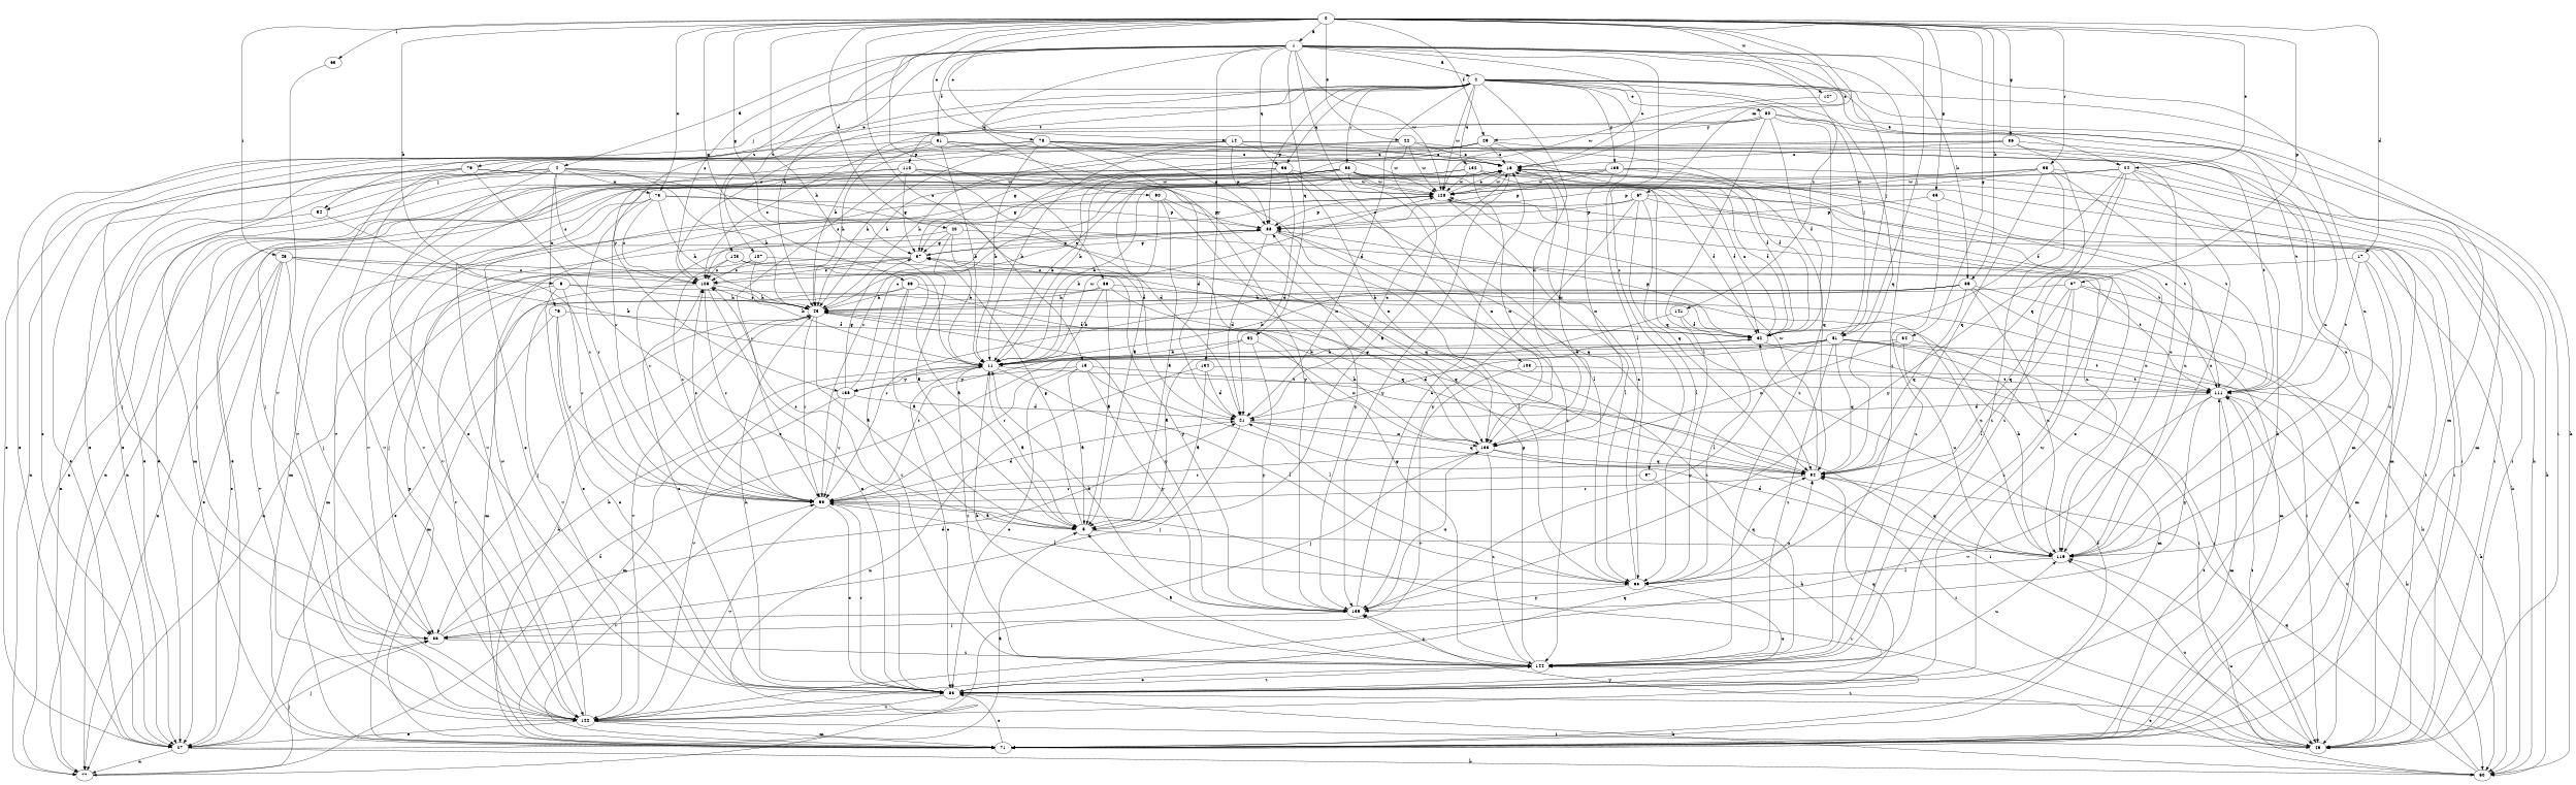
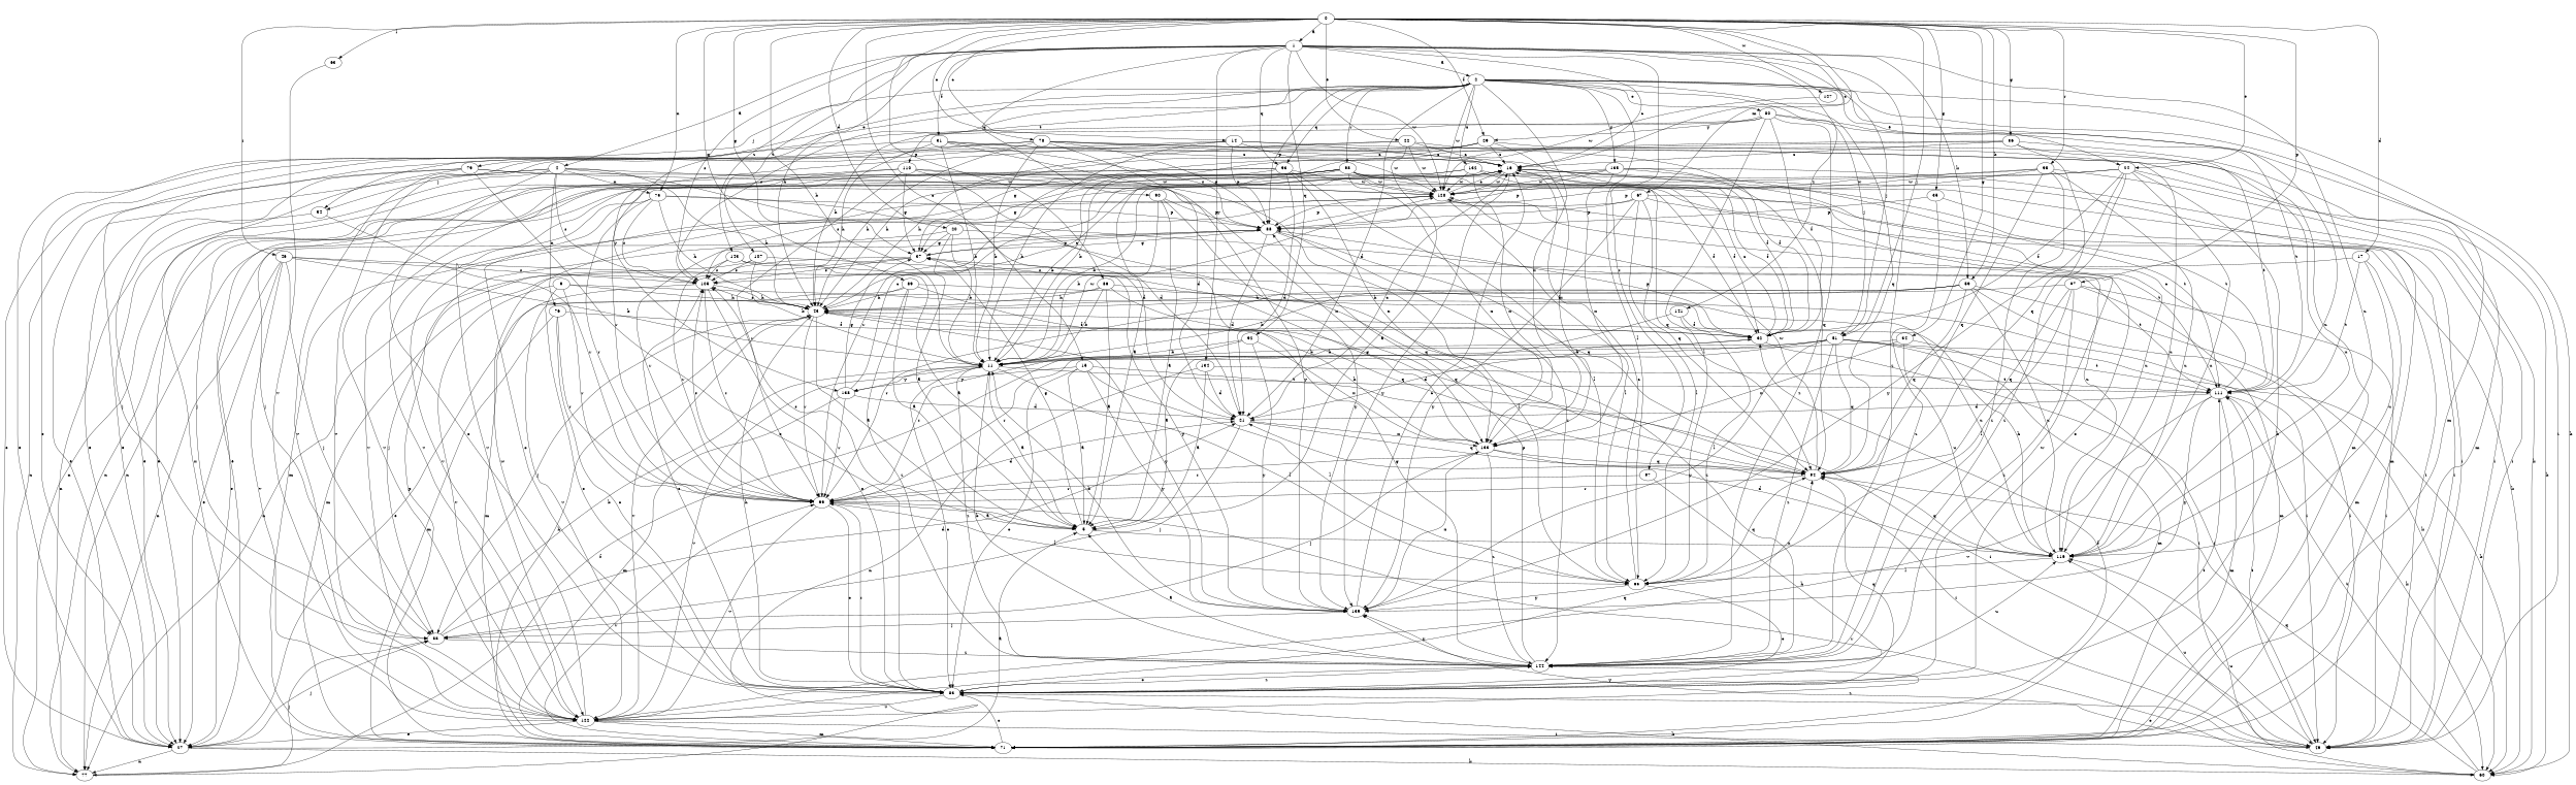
  strict digraph {
    0
    1
    9
    11
    14
    15
    16
    17
    20
    22
    24
    29
    34
    35
    36
    37
    46
    51
    59
    63
    67
    75
    78
    86
    87
    89
    95
    127
    2
    4
    31
    43
    90
    92
    93
    97
-   103
    105
    107
    116
    128
    134
    141
    143
    144
    83
    99
    122
    65
    138
    5
    111
    88
    49
    139
    71
    55
    32
    94
    27
    60
    133
    77
    21
    54
    79
    80
    98
    110
    132
    135
    76
    0 -> 1 [label=a]
-   0 -> 9 [label=b]
    0 -> 11 [label=b]
    0 -> 14 [label=c]
    0 -> 15 [label=c]
    0 -> 16 [label=c]
    0 -> 17 [label=d]
    0 -> 20 [label=d]
    0 -> 22 [label=e]
    0 -> 24 [label=e]
    0 -> 29 [label=f]
    0 -> 34 [label=g]
    0 -> 35 [label=g]
    0 -> 36 [label=g]
    0 -> 37 [label=g]
    0 -> 46 [label=i]
    0 -> 51 [label=j]
    0 -> 59 [label=k]
    0 -> 63 [label=l]
    0 -> 67 [label=m]
    0 -> 75 [label=n]
    0 -> 78 [label=o]
    0 -> 86 [label=p]
    0 -> 87 [label=p]
    0 -> 89 [label=q]
    0 -> 95 [label=r]
    0 -> 127 [label=w]
    1 -> 16 [label=c]
    1 -> 51 [label=j]
    1 -> 59 [label=k]
    1 -> 2 [label=a]
    1 -> 4 [label=a]
    1 -> 31 [label=f]
    1 -> 43 [label=h]
    1 -> 90 [label=q]
    1 -> 92 [label=q]
    1 -> 93 [label=q]
    1 -> 97 [label=r]
-   1 -> 103 [label=s]
    1 -> 105 [label=s]
    1 -> 107 [label=t]
    1 -> 116 [label=u]
    1 -> 128 [label=w]
    1 -> 134 [label=y]
    1 -> 141 [label=z]
    1 -> 143 [label=z]
    1 -> 144 [label=z]
    9 -> 43 [label=h]
    9 -> 116 [label=u]
    9 -> 83 [label=o]
    9 -> 99 [label=r]
    9 -> 122 [label=v]
    11 -> 128 [label=w]
    11 -> 144 [label=z]
    11 -> 83 [label=o]
    11 -> 122 [label=v]
    11 -> 65 [label=l]
    11 -> 138 [label=y]
    11 -> 5 [label=a]
    11 -> 111 [label=t]
    14 -> 11 [label=b]
    14 -> 16 [label=c]
    14 -> 116 [label=u]
    14 -> 128 [label=w]
    14 -> 99 [label=r]
    14 -> 122 [label=v]
    14 -> 88 [label=p]
    15 -> 83 [label=o]
    15 -> 65 [label=l]
    15 -> 138 [label=y]
    15 -> 5 [label=a]
    15 -> 49 [label=i]
    15 -> 139 [label=y]
    16 -> 128 [label=w]
    16 -> 111 [label=t]
    16 -> 139 [label=y]
    16 -> 71 [label=m]
    16 -> 55 [label=j]
    16 -> 32 [label=f]
    17 -> 105 [label=s]
    17 -> 116 [label=u]
    17 -> 111 [label=t]
    17 -> 71 [label=m]
    20 -> 11 [label=b]
    20 -> 37 [label=g]
    20 -> 99 [label=r]
    20 -> 5 [label=a]
    20 -> 94 [label=q]
    22 -> 16 [label=c]
    22 -> 43 [label=h]
    22 -> 128 [label=w]
    22 -> 5 [label=a]
    22 -> 32 [label=f]
    22 -> 27 [label=e]
    24 -> 11 [label=b]
    24 -> 116 [label=u]
    24 -> 128 [label=w]
    24 -> 144 [label=z]
    24 -> 83 [label=b]
    24 -> 139 [label=y]
    24 -> 32 [label=f]
    24 -> 60 [label=k]
    29 -> 11 [label=b]
    29 -> 16 [label=c]
    29 -> 43 [label=h]
    29 -> 71 [label=m]
    29 -> 27 [label=e]
    29 -> 133 [label=x]
    34 -> 11 [label=b]
    34 -> 116 [label=u]
    34 -> 49 [label=i]
    34 -> 133 [label=x]
    35 -> 144 [label=z]
    35 -> 88 [label=p]
    35 -> 49 [label=i]
    36 -> 16 [label=c]
    36 -> 37 [label=g]
    36 -> 116 [label=u]
    36 -> 99 [label=r]
    36 -> 71 [label=m]
    36 -> 94 [label=q]
    37 -> 105 [label=s]
    37 -> 88 [label=p]
    37 -> 71 [label=m]
    37 -> 77 [label=n]
    46 -> 11 [label=b]
    46 -> 105 [label=s]
    46 -> 122 [label=v]
    46 -> 55 [label=j]
    46 -> 32 [label=f]
    46 -> 27 [label=e]
    46 -> 77 [label=n]
    51 -> 11 [label=b]
    51 -> 144 [label=z]
    51 -> 99 [label=r]
    51 -> 111 [label=t]
    51 -> 139 [label=y]
    51 -> 71 [label=m]
    51 -> 94 [label=q]
    51 -> 60 [label=k]
    51 -> 21 [label=d]
    59 -> 11 [label=b]
    59 -> 43 [label=h]
    59 -> 116 [label=u]
    59 -> 99 [label=r]
    59 -> 49 [label=i]
    59 -> 94 [label=q]
    59 -> 60 [label=k]
    63 -> 122 [label=v]
    67 -> 65 [label=l]
    67 -> 88 [label=p]
    67 -> 49 [label=i]
    67 -> 139 [label=y]
    67 -> 71 [label=m]
    67 -> 94 [label=q]
    67 -> 60 [label=k]
    75 -> 43 [label=h]
    75 -> 105 [label=s]
    75 -> 116 [label=u]
    75 -> 83 [label=o]
    75 -> 99 [label=r]
    75 -> 88 [label=p]
    78 -> 11 [label=b]
    78 -> 16 [label=c]
    78 -> 43 [label=h]
    78 -> 122 [label=v]
    78 -> 111 [label=t]
    78 -> 88 [label=p]
    78 -> 32 [label=f]
    78 -> 27 [label=e]
    78 -> 21 [label=d]
    86 -> 11 [label=b]
    86 -> 43 [label=h]
    86 -> 144 [label=z]
    86 -> 122 [label=v]
    86 -> 5 [label=a]
    86 -> 94 [label=q]
    87 -> 43 [label=h]
    87 -> 144 [label=z]
    87 -> 65 [label=l]
    87 -> 49 [label=i]
    87 -> 71 [label=m]
    87 -> 94 [label=q]
    89 -> 43 [label=h]
    89 -> 144 [label=z]
    89 -> 5 [label=a]
    89 -> 49 [label=i]
    89 -> 94 [label=q]
    89 -> 27 [label=e]
    95 -> 116 [label=u]
    95 -> 128 [label=w]
    95 -> 144 [label=z]
    95 -> 122 [label=v]
    95 -> 88 [label=p]
    95 -> 49 [label=i]
    95 -> 94 [label=q]
    127 -> 128 [label=w]
    2 -> 24 [label=e]
    2 -> 51 [label=j]
    2 -> 93 [label=q]
    2 -> 105 [label=s]
    2 -> 116 [label=u]
    2 -> 128 [label=w]
    2 -> 65 [label=l]
    2 -> 138 [label=y]
    2 -> 88 [label=p]
    2 -> 71 [label=m]
    2 -> 94 [label=q]
    2 -> 60 [label=k]
    2 -> 133 [label=x]
    2 -> 21 [label=d]
    2 -> 54 [label=j]
    2 -> 79 [label=o]
    2 -> 80 [label=o]
    2 -> 98 [label=r]
    2 -> 110 [label=t]
    2 -> 132 [label=x]
    2 -> 135 [label=y]
    4 -> 75 [label=n]
    4 -> 43 [label=h]
    4 -> 105 [label=s]
    4 -> 83 [label=o]
    4 -> 55 [label=j]
    4 -> 27 [label=e]
    4 -> 133 [label=x]
    4 -> 21 [label=d]
    4 -> 54 [label=j]
    4 -> 76 [label=n]
    31 -> 11 [label=b]
    31 -> 16 [label=c]
    31 -> 43 [label=h]
-   31 -> 105 [label=s]
+   31 -> 88 [label=s]
    31 -> 139 [label=y]
    31 -> 27 [label=e]
    31 -> 60 [label=k]
    43 -> 16 [label=c]
    43 -> 105 [label=s]
    43 -> 99 [label=r]
    43 -> 122 [label=v]
    43 -> 5 [label=a]
    43 -> 139 [label=y]
    43 -> 55 [label=j]
    43 -> 32 [label=f]
    90 -> 11 [label=b]
    90 -> 5 [label=a]
    90 -> 88 [label=p]
    90 -> 139 [label=y]
    92 -> 11 [label=b]
    92 -> 99 [label=r]
    92 -> 139 [label=y]
    92 -> 133 [label=x]
    93 -> 11 [label=b]
    93 -> 128 [label=w]
    93 -> 122 [label=v]
    93 -> 65 [label=l]
    93 -> 27 [label=e]
    93 -> 133 [label=x]
    93 -> 21 [label=d]
    97 -> 83 [label=h]
    97 -> 99 [label=r]
-   103 -> 122 [label=v]
-   103 -> 111 [label=t]
    105 -> 43 [label=h]
    105 -> 83 [label=o]
    105 -> 99 [label=r]
    105 -> 71 [label=m]
    107 -> 11 [label=b]
    107 -> 105 [label=s]
    107 -> 111 [label=t]
    107 -> 55 [label=j]
    116 -> 43 [label=h]
    116 -> 65 [label=l]
    116 -> 94 [label=q]
    116 -> 21 [label=d]
    128 -> 16 [label=c]
    128 -> 122 [label=v]
    128 -> 65 [label=l]
    128 -> 111 [label=t]
    128 -> 88 [label=p]
    134 -> 5 [label=a]
    134 -> 111 [label=t]
    134 -> 77 [label=n]
    134 -> 21 [label=d]
    141 -> 65 [label=l]
    141 -> 5 [label=a]
    141 -> 32 [label=f]
    143 -> 105 [label=s]
    143 -> 99 [label=r]
    143 -> 5 [label=a]
    143 -> 139 [label=y]
    144 -> 11 [label=b]
    144 -> 37 [label=g]
    144 -> 116 [label=u]
    144 -> 83 [label=o]
    144 -> 5 [label=a]
    144 -> 88 [label=p]
    144 -> 139 [label=y]
    83 -> 43 [label=h]
    83 -> 105 [label=s]
    83 -> 128 [label=w]
    83 -> 144 [label=z]
    83 -> 99 [label=r]
    83 -> 122 [label=v]
    83 -> 94 [label=q]
    83 -> 60 [label=k]
    99 -> 105 [label=s]
    99 -> 83 [label=o]
    99 -> 122 [label=v]
    99 -> 65 [label=l]
    99 -> 5 [label=a]
    99 -> 21 [label=d]
    122 -> 128 [label=w]
    122 -> 144 [label=z]
    122 -> 49 [label=i]
    122 -> 71 [label=m]
    122 -> 94 [label=q]
    122 -> 27 [label=e]
    65 -> 16 [label=c]
    65 -> 83 [label=o]
    65 -> 139 [label=y]
    65 -> 94 [label=q]
    138 -> 16 [label=c]
    138 -> 37 [label=g]
    138 -> 99 [label=r]
    138 -> 71 [label=m]
    138 -> 21 [label=d]
    5 -> 37 [label=g]
    5 -> 105 [label=s]
    5 -> 116 [label=u]
    111 -> 16 [label=c]
    111 -> 122 [label=v]
    111 -> 139 [label=y]
    111 -> 71 [label=m]
    111 -> 60 [label=k]
    111 -> 21 [label=d]
    88 -> 37 [label=g]
    88 -> 65 [label=l]
    88 -> 94 [label=q]
    88 -> 27 [label=e]
    88 -> 21 [label=d]
    49 -> 116 [label=u]
    49 -> 83 [label=o]
    49 -> 111 [label=t]
    49 -> 139 [label=y]
    139 -> 11 [label=b]
    139 -> 16 [label=c]
    139 -> 55 [label=j]
    139 -> 133 [label=x]
    71 -> 43 [label=h]
    71 -> 83 [label=o]
    71 -> 99 [label=r]
    71 -> 111 [label=t]
    71 -> 88 [label=p]
    71 -> 32 [label=f]
    55 -> 11 [label=b]
    55 -> 144 [label=z]
    55 -> 21 [label=d]
    32 -> 11 [label=b]
    32 -> 16 [label=c]
    32 -> 88 [label=p]
    32 -> 49 [label=i]
    94 -> 128 [label=w]
    94 -> 99 [label=r]
    27 -> 5 [label=a]
    27 -> 55 [label=j]
    27 -> 60 [label=k]
    27 -> 77 [label=n]
    60 -> 116 [label=u]
    60 -> 99 [label=r]
    60 -> 111 [label=t]
    60 -> 94 [label=q]
    133 -> 37 [label=g]
    133 -> 43 [label=h]
    133 -> 144 [label=z]
    133 -> 99 [label=r]
    133 -> 49 [label=i]
    133 -> 55 [label=j]
    133 -> 94 [label=q]
    77 -> 55 [label=j]
    77 -> 32 [label=f]
    21 -> 16 [label=c]
    21 -> 55 [label=j]
    21 -> 94 [label=q]
    21 -> 133 [label=x]
    54 -> 99 [label=r]
    54 -> 77 [label=n]
    79 -> 128 [label=w]
    79 -> 83 [label=o]
-   79 -> 71 [label=m]
+   79 -> 71 [label=x]
    79 -> 32 [label=f]
    79 -> 27 [label=e]
    79 -> 77 [label=n]
    80 -> 29 [label=y]
    80 -> 43 [label=h]
    80 -> 144 [label=z]
    80 -> 65 [label=l]
    80 -> 111 [label=t]
    80 -> 49 [label=i]
    80 -> 32 [label=f]
    80 -> 27 [label=e]
    98 -> 37 [label=g]
    98 -> 128 [label=w]
    98 -> 83 [label=o]
    98 -> 5 [label=a]
    98 -> 49 [label=i]
    98 -> 55 [label=j]
    98 -> 94 [label=q]
    98 -> 27 [label=e]
    98 -> 133 [label=x]
    98 -> 77 [label=n]
    110 -> 37 [label=g]
    110 -> 128 [label=w]
    110 -> 144 [label=z]
    110 -> 99 [label=r]
    110 -> 122 [label=v]
    110 -> 77 [label=n]
    110 -> 21 [label=d]
    132 -> 116 [label=u]
    132 -> 128 [label=w]
    132 -> 122 [label=v]
    132 -> 32 [label=f]
    132 -> 133 [label=x]
    132 -> 77 [label=n]
    135 -> 105 [label=s]
    135 -> 128 [label=w]
    135 -> 111 [label=t]
    135 -> 88 [label=p]
    135 -> 49 [label=i]
    135 -> 94 [label=q]
    135 -> 133 [label=x]
    76 -> 83 [label=o]
    76 -> 99 [label=r]
    76 -> 71 [label=m]
    76 -> 32 [label=f]
  }
